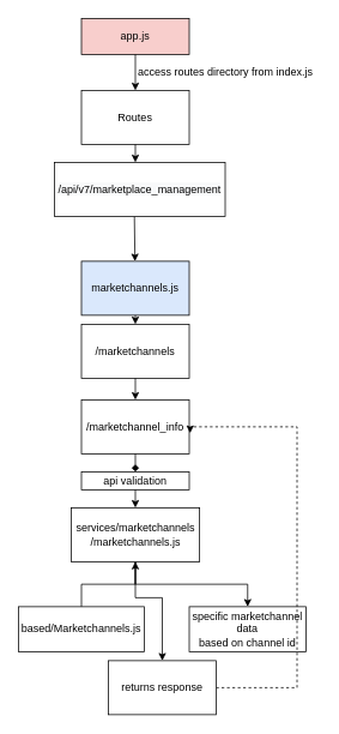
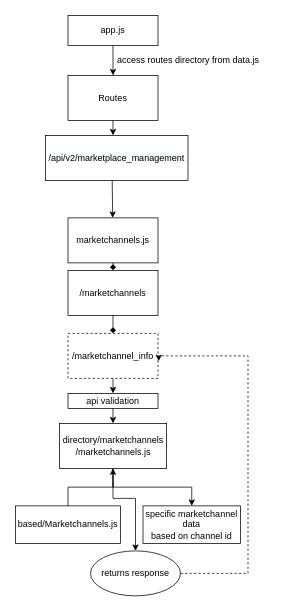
  <mxCell id="0" />
  <mxCell id="1" parent="0" />
- <mxCell id="2" value="/marketchannel_info" style="rounded=0;whiteSpace=wrap;html=1;" vertex="1" parent="1"><mxGeometry x="90" y="444" width="120" height="60" as="geometry" /></mxCell>
+ <mxCell id="2" value="/marketchannel_info" style="rounded=0;whiteSpace=wrap;html=1;dashed=1;" vertex="1" parent="1"><mxGeometry x="90" y="444" width="120" height="60" as="geometry" /></mxCell>
  <mxCell id="3" value="api validation" style="rounded=0;whiteSpace=wrap;html=1;" vertex="1" parent="1"><mxGeometry x="90" y="524" width="120" height="20" as="geometry" /></mxCell>
- <mxCell id="4" value="" style="endArrow=diamond;html=1;exitX=0.5;exitY=1;exitDx=0;exitDy=0;" edge="1" parent="1" source="2" target="3"><mxGeometry width="50" height="50" relative="1" as="geometry"><mxPoint x="480" y="524" as="sourcePoint" /><mxPoint x="530" y="474" as="targetPoint" /></mxGeometry></mxCell>
+ <mxCell id="4" value="" style="endArrow=classic;html=1;exitX=0.5;exitY=1;exitDx=0;exitDy=0;" edge="1" parent="1" source="2" target="3"><mxGeometry width="50" height="50" relative="1" as="geometry"><mxPoint x="480" y="524" as="sourcePoint" /><mxPoint x="530" y="474" as="targetPoint" /></mxGeometry></mxCell>
  <mxCell id="5" value="" style="endArrow=classic;html=1;exitX=0.5;exitY=1;exitDx=0;exitDy=0;" edge="1" parent="1" source="3"><mxGeometry width="50" height="50" relative="1" as="geometry"><mxPoint x="480" y="524" as="sourcePoint" /><mxPoint x="150" y="564" as="targetPoint" /></mxGeometry></mxCell>
  <mxCell id="6" style="edgeStyle=orthogonalEdgeStyle;rounded=0;orthogonalLoop=1;jettySize=auto;html=1;exitX=0.5;exitY=1;exitDx=0;exitDy=0;entryX=0.5;entryY=0;entryDx=0;entryDy=0;" edge="1" parent="1" source="8" target="9"><mxGeometry relative="1" as="geometry" /></mxCell>
  <mxCell id="7" style="edgeStyle=orthogonalEdgeStyle;rounded=0;orthogonalLoop=1;jettySize=auto;html=1;exitX=0.5;exitY=1;exitDx=0;exitDy=0;" edge="1" parent="1" source="8" target="13"><mxGeometry relative="1" as="geometry"><mxPoint x="180" y="754" as="targetPoint" /><Array as="points"><mxPoint x="150" y="664" /><mxPoint x="180" y="664" /></Array></mxGeometry></mxCell>
- <mxCell id="8" value="services/marketchannels&lt;br&gt;/marketchannels.js" style="rounded=0;whiteSpace=wrap;html=1;" vertex="1" parent="1"><mxGeometry x="78.5" y="564" width="143" height="60" as="geometry" /></mxCell>
- <mxCell id="9" value="specific marketchannel data&lt;br&gt;based on channel id" style="rounded=0;whiteSpace=wrap;html=1;" vertex="1" parent="1"><mxGeometry x="210" y="674" width="130" height="50" as="geometry" /></mxCell>
+ <mxCell id="8" value="directory/marketchannels&lt;br&gt;/marketchannels.js" style="rounded=0;whiteSpace=wrap;html=1;" vertex="1" parent="1"><mxGeometry x="78.5" y="564" width="143" height="60" as="geometry" /></mxCell>
+ <mxCell id="9" value="specific marketchannel data&lt;br&gt;based on channel id" style="rounded=0;whiteSpace=wrap;html=1;" vertex="1" parent="1"><mxGeometry x="190" y="674" width="130" height="50" as="geometry" /></mxCell>
  <mxCell id="10" style="edgeStyle=orthogonalEdgeStyle;rounded=0;orthogonalLoop=1;jettySize=auto;html=1;exitX=0.5;exitY=0;exitDx=0;exitDy=0;entryX=0.5;entryY=1;entryDx=0;entryDy=0;" edge="1" parent="1" source="11" target="8"><mxGeometry relative="1" as="geometry" /></mxCell>
  <mxCell id="11" value="based/Marketchannels.js" style="rounded=0;whiteSpace=wrap;html=1;" vertex="1" parent="1"><mxGeometry x="20" y="674" width="140" height="50" as="geometry" /></mxCell>
  <mxCell id="12" style="edgeStyle=orthogonalEdgeStyle;rounded=0;orthogonalLoop=1;jettySize=auto;html=1;entryX=1.008;entryY=0.617;entryDx=0;entryDy=0;entryPerimeter=0;dashed=1;" edge="1" parent="1" source="13" target="2"><mxGeometry relative="1" as="geometry"><mxPoint x="350" y="474" as="targetPoint" /><Array as="points"><mxPoint x="330" y="764" /><mxPoint x="330" y="474" /><mxPoint x="211" y="474" /></Array></mxGeometry></mxCell>
- <mxCell id="13" value="returns response" style="rounded=0;whiteSpace=wrap;html=1;" vertex="1" parent="1"><mxGeometry x="120" y="734" width="120" height="60" as="geometry" /></mxCell>
- <mxCell id="14" value="app.js" style="rounded=0;whiteSpace=wrap;html=1;fillColor=#f8cecc;" vertex="1" parent="1"><mxGeometry x="90" y="20" width="120" height="40" as="geometry" /></mxCell>
+ <mxCell id="13" value="returns response" style="ellipse;whiteSpace=wrap;html=1;" vertex="1" parent="1"><mxGeometry x="120" y="734" width="120" height="60" as="geometry" /></mxCell>
+ <mxCell id="14" value="app.js" style="rounded=0;whiteSpace=wrap;html=1;" vertex="1" parent="1"><mxGeometry x="90" y="20" width="120" height="40" as="geometry" /></mxCell>
  <mxCell id="15" value="" style="endArrow=classic;html=1;exitX=0.5;exitY=1;exitDx=0;exitDy=0;" edge="1" parent="1" source="14"><mxGeometry width="50" height="50" relative="1" as="geometry"><mxPoint x="260" y="210" as="sourcePoint" /><mxPoint x="150" y="100" as="targetPoint" /></mxGeometry></mxCell>
  <mxCell id="16" value="Routes" style="rounded=0;whiteSpace=wrap;html=1;" vertex="1" parent="1"><mxGeometry x="90" y="100" width="120" height="60" as="geometry" /></mxCell>
- <mxCell id="17" value="access routes directory from index.js" style="text;html=1;align=center;verticalAlign=middle;resizable=0;points=[];autosize=1;" vertex="1" parent="1"><mxGeometry x="145" y="70" width="210" height="20" as="geometry" /></mxCell>
+ <mxCell id="17" value="access routes directory from data.js" style="text;html=1;align=center;verticalAlign=middle;resizable=0;points=[];autosize=1;" vertex="1" parent="1"><mxGeometry x="145" y="70" width="210" height="20" as="geometry" /></mxCell>
  <mxCell id="18" value="" style="endArrow=classic;html=1;exitX=0.5;exitY=1;exitDx=0;exitDy=0;entryX=0.5;entryY=0;entryDx=0;entryDy=0;" edge="1" parent="1" source="16"><mxGeometry width="50" height="50" relative="1" as="geometry"><mxPoint x="260" y="210" as="sourcePoint" /><mxPoint x="150" y="180" as="targetPoint" /></mxGeometry></mxCell>
  <mxCell id="19" value="" style="endArrow=classic;html=1;exitX=0.468;exitY=1;exitDx=0;exitDy=0;exitPerimeter=0;" edge="1" parent="1" source="23" target="20"><mxGeometry width="50" height="50" relative="1" as="geometry"><mxPoint x="150" y="260" as="sourcePoint" /><mxPoint y="260" as="targetPoint" x="230" /><Array as="points" /></mxGeometry></mxCell>
- <mxCell id="20" value="marketchannels.js" style="rounded=0;whiteSpace=wrap;html=1;fillColor=#dae8fc;" vertex="1" parent="1"><mxGeometry x="90" y="290" width="120" height="60" as="geometry" /></mxCell>
- <mxCell id="21" value="" style="endArrow=classic;html=1;exitX=0.5;exitY=1;exitDx=0;exitDy=0;entryX=0.5;entryY=0;entryDx=0;entryDy=0;" edge="1" parent="1" source="20" target="22"><mxGeometry width="50" height="50" relative="1" as="geometry"><mxPoint x="260" y="210" as="sourcePoint" /><mxPoint x="370" y="350" as="targetPoint" /></mxGeometry></mxCell>
+ <mxCell id="20" value="marketchannels.js" style="rounded=0;whiteSpace=wrap;html=1;" vertex="1" parent="1"><mxGeometry x="90" y="290" width="120" height="60" as="geometry" /></mxCell>
+ <mxCell id="21" value="" style="endArrow=diamond;html=1;exitX=0.5;exitY=1;exitDx=0;exitDy=0;entryX=0.5;entryY=0;entryDx=0;entryDy=0;" edge="1" parent="1" source="20" target="22"><mxGeometry width="50" height="50" relative="1" as="geometry"><mxPoint x="260" y="210" as="sourcePoint" /><mxPoint x="370" y="350" as="targetPoint" /></mxGeometry></mxCell>
  <mxCell id="22" value="/marketchannels" style="rounded=0;whiteSpace=wrap;html=1;" vertex="1" parent="1"><mxGeometry x="90" y="360" width="120" height="60" as="geometry" /></mxCell>
- <mxCell id="23" value="&lt;meta charset=&quot;utf-8&quot;&gt;&lt;span style=&quot;color: rgb(0, 0, 0); font-family: helvetica; font-size: 12px; font-style: normal; font-weight: 400; letter-spacing: normal; text-align: center; text-indent: 0px; text-transform: none; word-spacing: 0px; background-color: rgb(248, 249, 250); display: inline; float: none;&quot;&gt;/api/v7/marketplace_management&lt;/span&gt;" style="rounded=0;whiteSpace=wrap;html=1;" vertex="1" parent="1"><mxGeometry x="60" y="180" width="190" height="60" as="geometry" /></mxCell>
- <mxCell id="24" value="" style="endArrow=classic;html=1;exitX=0.5;exitY=1;exitDx=0;exitDy=0;entryX=0.5;entryY=0;entryDx=0;entryDy=0;" edge="1" parent="1" source="22" target="2"><mxGeometry width="50" height="50" relative="1" as="geometry"><mxPoint x="-50" y="413" as="sourcePoint" /><mxPoint x="0" y="363" as="targetPoint" /></mxGeometry></mxCell>
+ <mxCell id="23" value="&lt;meta charset=&quot;utf-8&quot;&gt;&lt;span style=&quot;color: rgb(0, 0, 0); font-family: helvetica; font-size: 12px; font-style: normal; font-weight: 400; letter-spacing: normal; text-align: center; text-indent: 0px; text-transform: none; word-spacing: 0px; background-color: rgb(248, 249, 250); display: inline; float: none;&quot;&gt;/api/v2/marketplace_management&lt;/span&gt;" style="rounded=0;whiteSpace=wrap;html=1;" vertex="1" parent="1"><mxGeometry x="60" y="180" width="190" height="60" as="geometry" /></mxCell>
+ <mxCell id="24" value="" style="endArrow=diamond;html=1;exitX=0.5;exitY=1;exitDx=0;exitDy=0;entryX=0.5;entryY=0;entryDx=0;entryDy=0;" edge="1" parent="1" source="22" target="2"><mxGeometry width="50" height="50" relative="1" as="geometry"><mxPoint x="-50" y="413" as="sourcePoint" /><mxPoint x="0" y="363" as="targetPoint" /></mxGeometry></mxCell>
